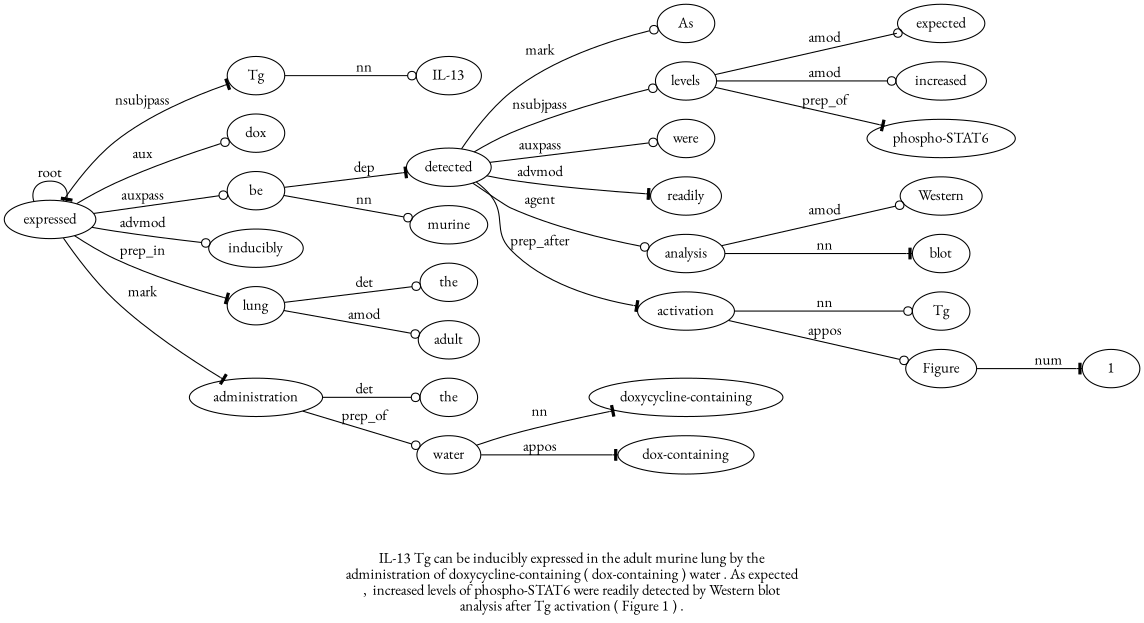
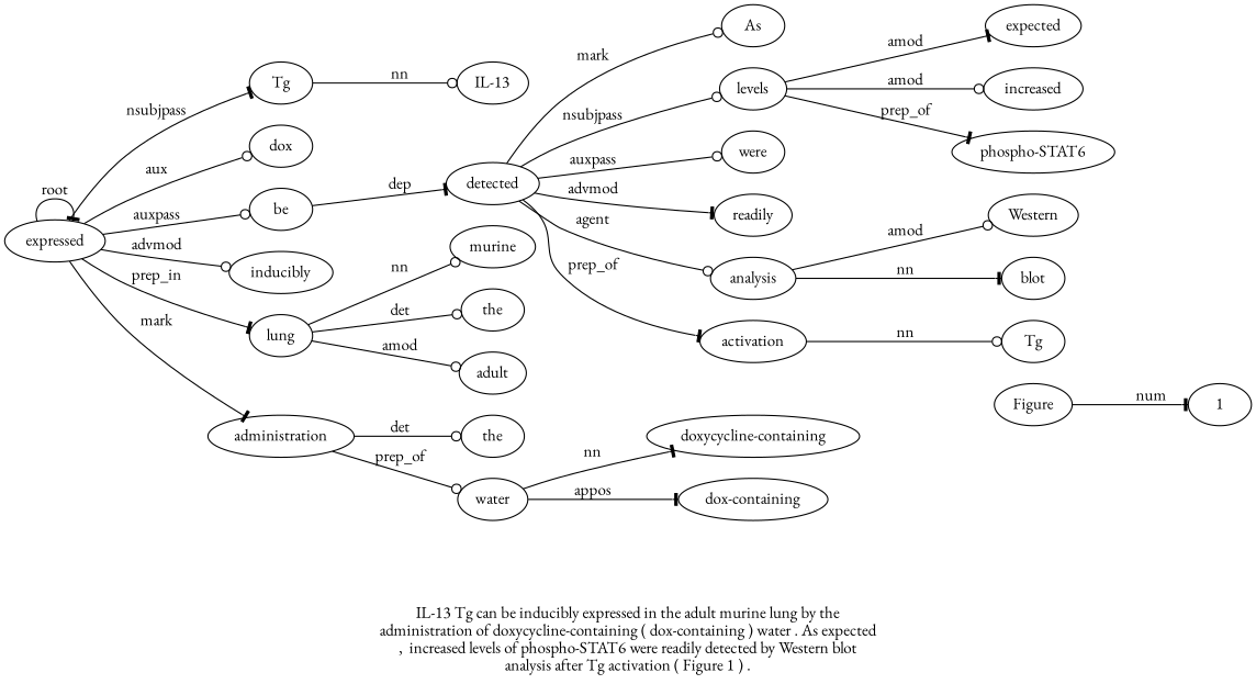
  digraph {
    fontname="EB Garamond"
    label="IL-13 Tg can be inducibly expressed in the adult murine lung by the\nadministration of doxycycline-containing ( dox-containing ) water . As expected\n,  increased levels of phospho-STAT6 were readily detected by Western blot\nanalysis after Tg activation ( Figure 1 ) ."
    rankdir=LR
    node [fillcolor=white fontname="EB Garamond" style=filled]
    edge [arrowhead=odot fontname="EB Garamond"]
    n1 [label=Tg]
    n2 [label="IL-13"]
    n3 [label=expressed]
    n4 [label=dox]
    n5 [label=be]
    n6 [label=inducibly]
    n7 [label=lung]
    n8 [label=administration]
    n9 [label=detected]
    n10 [label=the]
    n11 [label=adult]
    n12 [label=murine]
    n13 [label=the]
    n14 [label=water]
    n15 [label=As]
    n16 [label=levels]
    n17 [label=were]
    n18 [label=readily]
    n19 [label=analysis]
    n20 [label=activation]
    n21 [label="doxycycline-containing"]
    n22 [label="dox-containing"]
    n23 [label=expected]
    n24 [label=increased]
    n25 [label="phospho-STAT6"]
    n26 [label=Western]
    n27 [label=blot]
    n28 [label=Tg]
    n29 [label=Figure]
    n30 [label=1]
    n1 -> n2 [label=nn]
    n3 -> n1 [arrowhead=tee label=nsubjpass]
    n3 -> n3 [arrowhead=tee label=root]
    n3 -> n4 [label=aux]
    n3 -> n5 [label=auxpass]
    n3 -> n6 [label=advmod]
    n3 -> n7 [arrowhead=tee label=prep_in]
    n3 -> n8 [arrowhead=tee label=mark]
    n5 -> n9 [arrowhead=tee label=dep]
    n7 -> n10 [label=det]
    n7 -> n11 [label=amod]
-   n5 -> n12 [label=nn]
+   n7 -> n12 [label=nn]
    n8 -> n13 [label=det]
    n8 -> n14 [label=prep_of]
    n9 -> n15 [label=mark]
    n9 -> n16 [label=nsubjpass]
    n9 -> n17 [label=auxpass]
    n9 -> n18 [arrowhead=tee label=advmod]
    n9 -> n19 [label=agent]
-   n9 -> n20 [arrowhead=tee label=prep_after]
+   n9 -> n20 [arrowhead=tee label=prep_of]
    n14 -> n21 [arrowhead=tee label=nn]
    n14 -> n22 [arrowhead=tee label=appos]
-   n16 -> n23 [label=amod]
+   n16 -> n23 [arrowhead=tee label=amod]
    n16 -> n24 [label=amod]
    n16 -> n25 [arrowhead=tee label=prep_of]
    n19 -> n26 [label=amod]
    n19 -> n27 [arrowhead=tee label=nn]
    n20 -> n28 [label=nn]
-   n20 -> n29 [label=appos]
    n29 -> n30 [arrowhead=tee label=num]
  }
